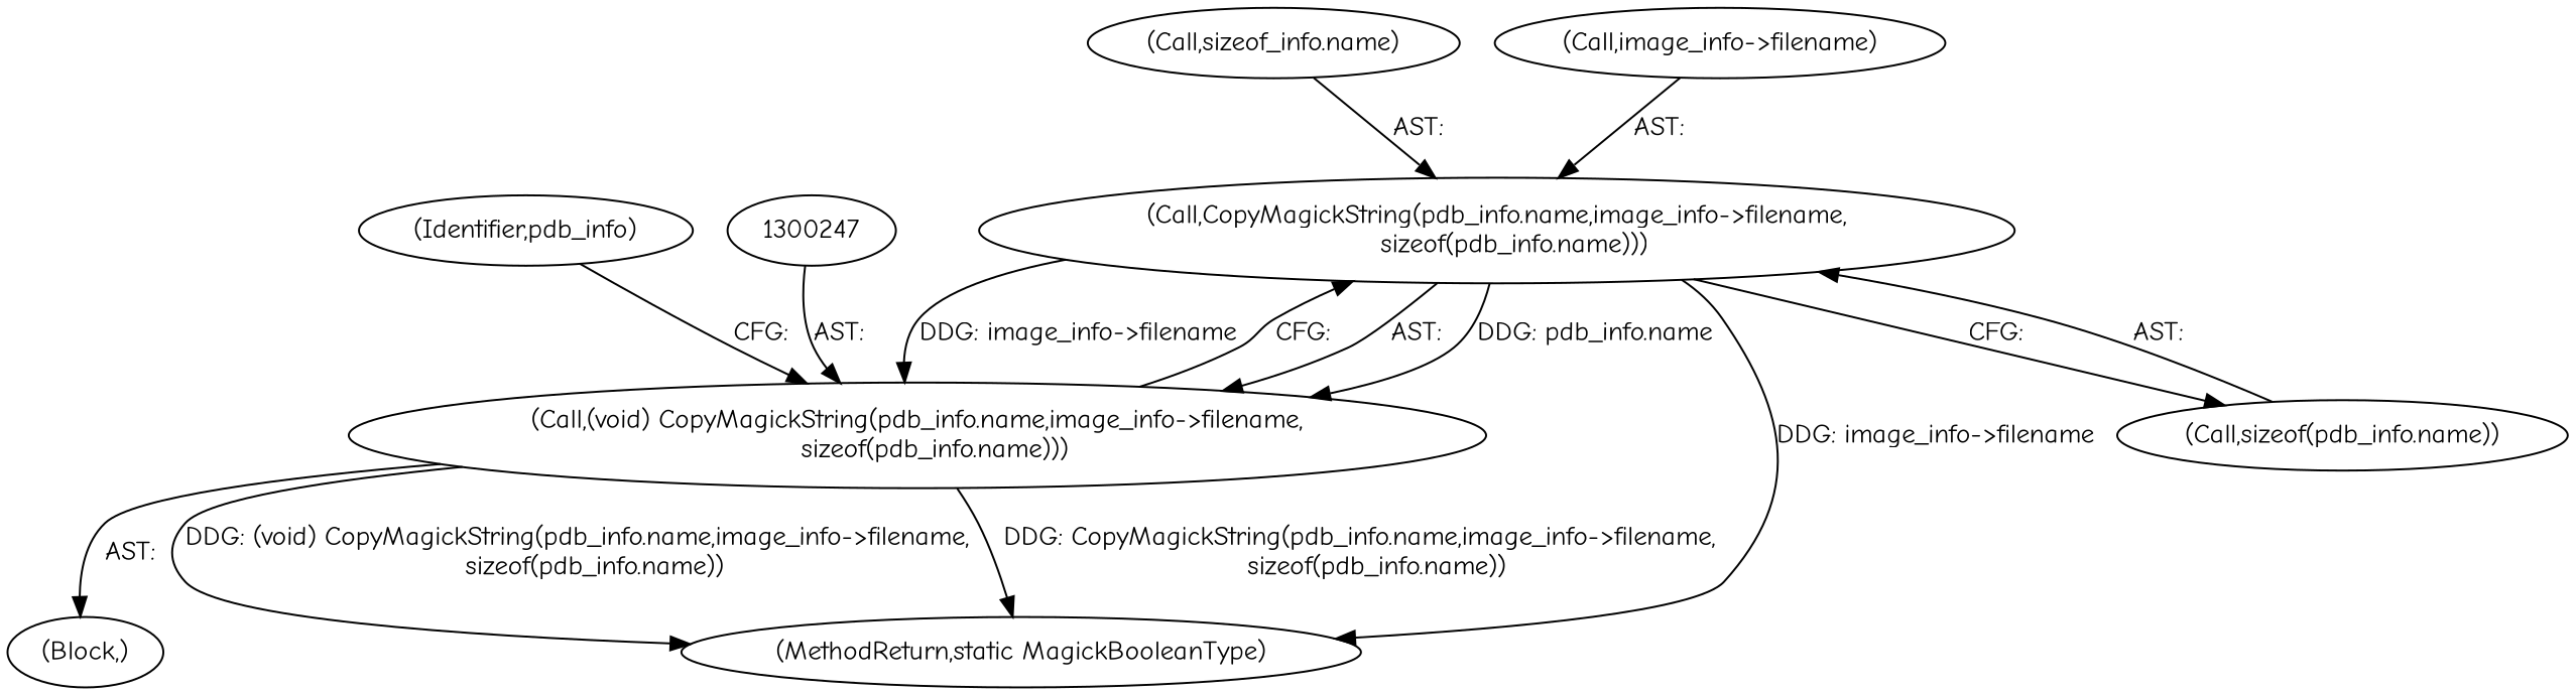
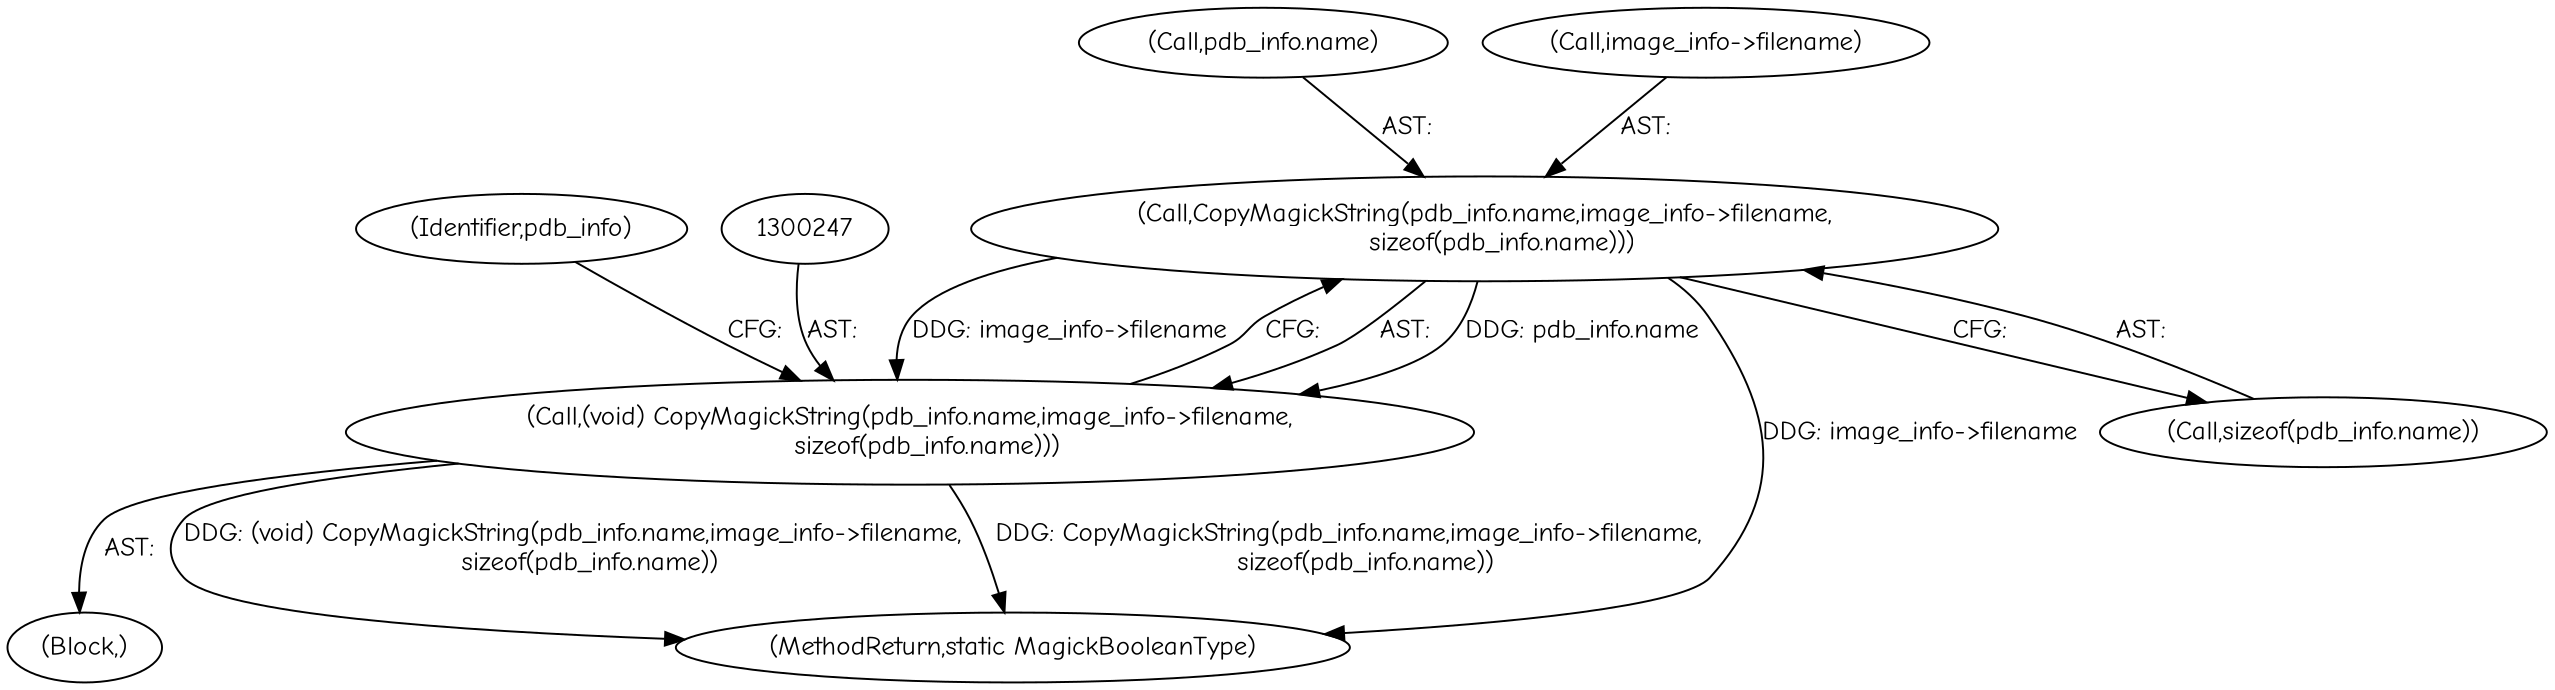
  digraph {
    fontname="Comic Neue"
    node [fontname="Comic Neue"]
    edge [fontname="Comic Neue"]
    n1 [label="(Call,CopyMagickString(pdb_info.name,image_info->filename,\n    sizeof(pdb_info.name)))"]
    n2 [label="(Call,(void) CopyMagickString(pdb_info.name,image_info->filename,\n    sizeof(pdb_info.name)))"]
    n3 [label="(MethodReturn,static MagickBooleanType)"]
    n4 [label="(Call,sizeof(pdb_info.name))"]
    n5 [label="(Block,)"]
-   n6 [label="(Call,sizeof_info.name)"]
+   n6 [label="(Call,pdb_info.name)"]
    n7 [label="(Identifier,pdb_info)"]
    n8 [label="(Call,image_info->filename)"]
    n9 [label=1300247]
    n1 -> n2 [label="AST: "]
    n1 -> n2 [label="DDG: pdb_info.name"]
    n1 -> n2 [label="DDG: image_info->filename"]
    n1 -> n3 [label="DDG: image_info->filename"]
    n1 -> n4 [label="CFG: "]
    n2 -> n1 [label="CFG: "]
    n2 -> n3 [label="DDG: CopyMagickString(pdb_info.name,image_info->filename,\n    sizeof(pdb_info.name))"]
    n2 -> n3 [label="DDG: (void) CopyMagickString(pdb_info.name,image_info->filename,\n    sizeof(pdb_info.name))"]
    n2 -> n5 [label="AST: "]
    n4 -> n1 [label="AST: "]
    n6 -> n1 [label="AST: "]
    n7 -> n2 [label="CFG: "]
    n8 -> n1 [label="AST: "]
    n9 -> n2 [label="AST: "]
  }
